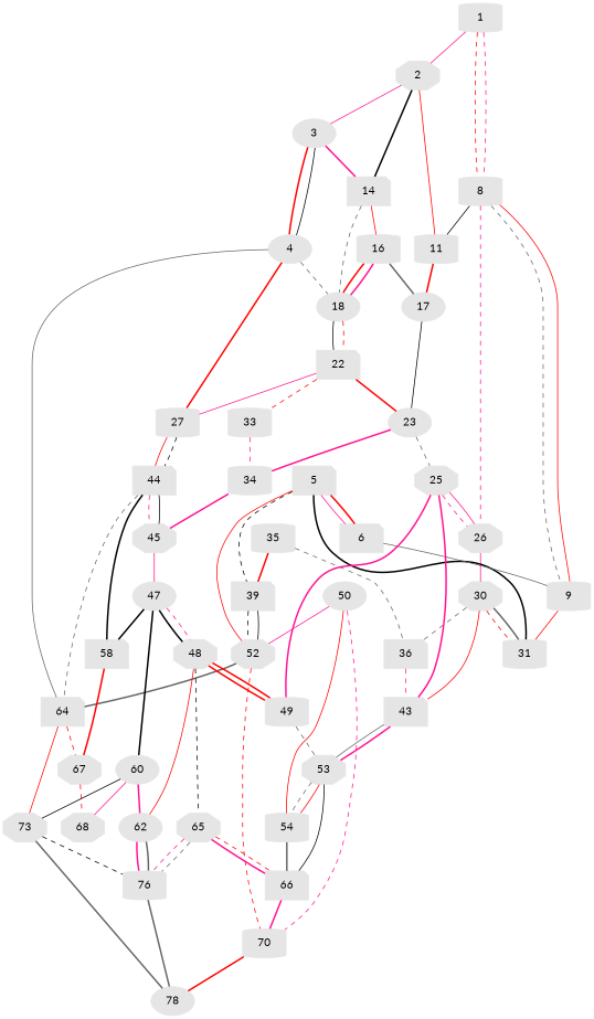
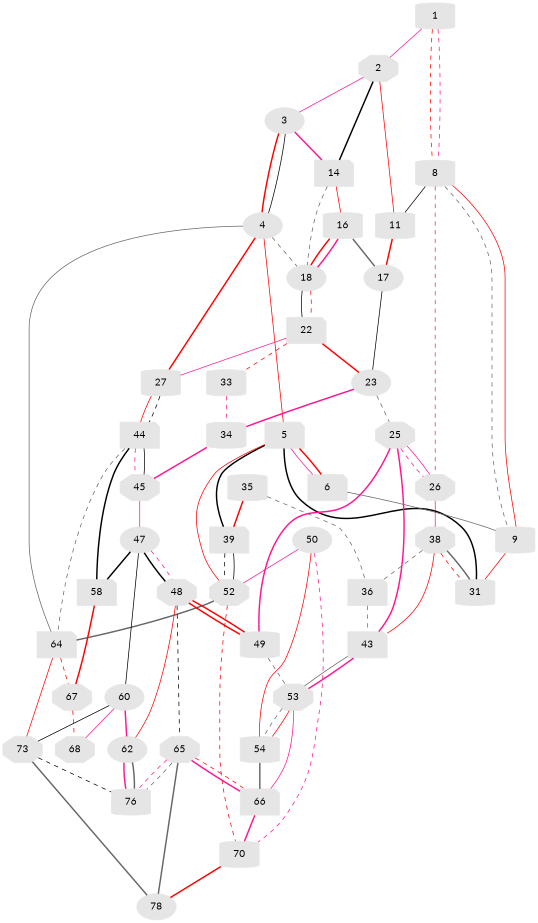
  graph {
    fontname=Lato
    node [color=gray90 fontname=Lato shape=cylinder style=filled]
    edge [color=red fontname=Lato style=bold]
    2 [shape=octagon super="+10"]
    1
    8 [super="+13"]
    3 [shape=ellipse]
    11 [super="+12"]
    14 [shape=note super="+15"]
    9 [super="+29"]
    26 [shape=octagon]
    4 [shape=ellipse super="+20"]
    17 [shape=ellipse super="+21"]
    18 [shape=ellipse super="+19"]
    16
    5 [shape=note super="+40"]
    27
    64 [shape=note super="+71"]
    6 [shape=note super="+7"]
    31 [super="+32"]
    39 [shape=note]
    52 [shape=octagon super="+55"]
    22 [shape=note super="+28"]
    44 [shape=note super="+57"]
    67 [shape=octagon super="+72"]
    73 [shape=octagon super="+74"]
    70 [super="+75"]
-   30 [shape=octagon super="+37"]
+   30 [shape=octagon super="+37" label=38]
    23 [shape=ellipse super="+24"]
    25 [shape=octagon super="+42"]
    34 [super="+46"]
    33
    43 [shape=note]
    49
    45 [shape=octagon]
    53 [shape=octagon super="+56"]
    36 [shape=note super="+41"]
    58 [shape=note]
    47 [shape=ellipse super="+59"]
    35 [super="+38"]
    50 [shape=ellipse super="+51"]
    54
    66 [shape=note super="+69"]
    48 [shape=octagon super="+63"]
    60 [shape=ellipse super="+61"]
    62 [shape=ellipse]
    65 [shape=octagon]
    68 [shape=octagon]
    76 [super="+77"]
    78 [shape=ellipse]
    2 -- 3 [color=deeppink style=solid]
    2 -- 11 [style=solid]
    2 -- 14 [color=black]
    1 -- 2 [color=deeppink style=solid]
    1 -- 8 [style=dashed]
    1 -- 8 [color=deeppink style=dashed]
    8 -- 11 [color=black style=solid]
    8 -- 9 [color=gray40 style=dashed]
    8 -- 9 [style=solid]
    8 -- 26 [color=deeppink style=dashed]
    3 -- 14 [color=deeppink]
    3 -- 4
    3 -- 4 [color=black style=solid]
    11 -- 17 [weight=2]
    14 -- 18 [color=gray40 style=dashed]
    14 -- 16 [style=solid]
    9 -- 31 [style=solid]
    26 -- 30 [color=deeppink style=solid]
    4 -- 18 [color=gray40 style=dashed]
+   4 -- 5 [style=solid]
    4 -- 27
    4 -- 64 [color=gray40 style=solid]
    17 -- 23 [color=black style=solid]
    18 -- 22 [color=black style=solid]
    18 -- 22 [style=dashed]
    16 -- 17 [color=gray40]
    16 -- 18
    16 -- 18 [color=deeppink]
    5 -- 6 [color=deeppink style=solid]
    5 -- 6
    5 -- 31 [color=black]
-   5 -- 39 [color=black style=dashed]
+   5 -- 39 [color=black]
    5 -- 52 [style=solid]
    27 -- 44 [style=solid]
    27 -- 44 [color=black style=dashed]
    64 -- 67 [style=dashed]
    64 -- 73 [style=solid]
    6 -- 9 [color=gray40 style=solid weight=2]
    39 -- 52 [color=black style=dashed]
    39 -- 52 [color=black style=solid]
    52 -- 64 [color=gray40]
    52 -- 70 [style=dashed]
    22 -- 27 [color=deeppink style=solid]
    22 -- 23
    22 -- 33 [style=dashed]
    44 -- 64 [color=gray40 style=dashed]
    44 -- 45 [color=deeppink style=dashed]
    44 -- 45 [color=black style=solid]
    44 -- 58 [color=black]
    67 -- 68 [style=dashed weight=2]
    73 -- 76 [color=black style=dashed]
    73 -- 78 [color=gray40]
    70 -- 78
    30 -- 31 [style=dashed]
    30 -- 31 [color=gray40]
    30 -- 43 [style=solid]
    30 -- 36 [color=gray40 style=dashed]
    23 -- 25 [color=gray40 style=dashed]
    23 -- 34 [color=deeppink]
    25 -- 26 [color=deeppink style=dashed]
    25 -- 26 [color=deeppink style=solid]
    25 -- 43 [color=deeppink]
    25 -- 49 [color=deeppink]
    34 -- 45 [color=deeppink]
    33 -- 34 [color=deeppink style=dashed weight=2]
    43 -- 53 [color=gray40 style=solid]
    43 -- 53 [color=deeppink]
    49 -- 53 [color=gray40 style=dashed]
    45 -- 47 [color=deeppink style=solid]
    53 -- 54 [color=gray40 style=dashed]
    53 -- 54 [style=solid]
-   53 -- 66 [color=black style=solid]
+   53 -- 66 [color=deeppink style=solid]
    36 -- 43 [color=deeppink style=dashed]
    58 -- 67
    47 -- 58 [color=black]
    47 -- 48 [color=black]
    47 -- 48 [color=deeppink style=dashed]
-   47 -- 60 [color=black]
+   47 -- 60 [color=black style=solid]
    35 -- 39
    35 -- 36 [color=gray40 style=dashed weight=2]
    50 -- 52 [color=deeppink style=solid]
    50 -- 70 [color=deeppink style=dashed]
    50 -- 54 [style=solid]
    54 -- 66 [color=gray40]
    66 -- 70 [color=deeppink]
    48 -- 49
    48 -- 49
    48 -- 62 [style=solid]
    48 -- 65 [color=black style=dashed]
    60 -- 73 [color=black style=solid]
    60 -- 62 [color=deeppink]
    60 -- 68 [color=deeppink style=solid]
    62 -- 76 [color=deeppink]
    62 -- 76 [color=gray40]
    65 -- 66 [color=deeppink]
    65 -- 66 [style=dashed]
    65 -- 76 [color=deeppink style=dashed]
    65 -- 76 [color=gray40 style=dashed]
-   76 -- 78 [color=gray40]
+   65 -- 78 [color=gray40]
  }
